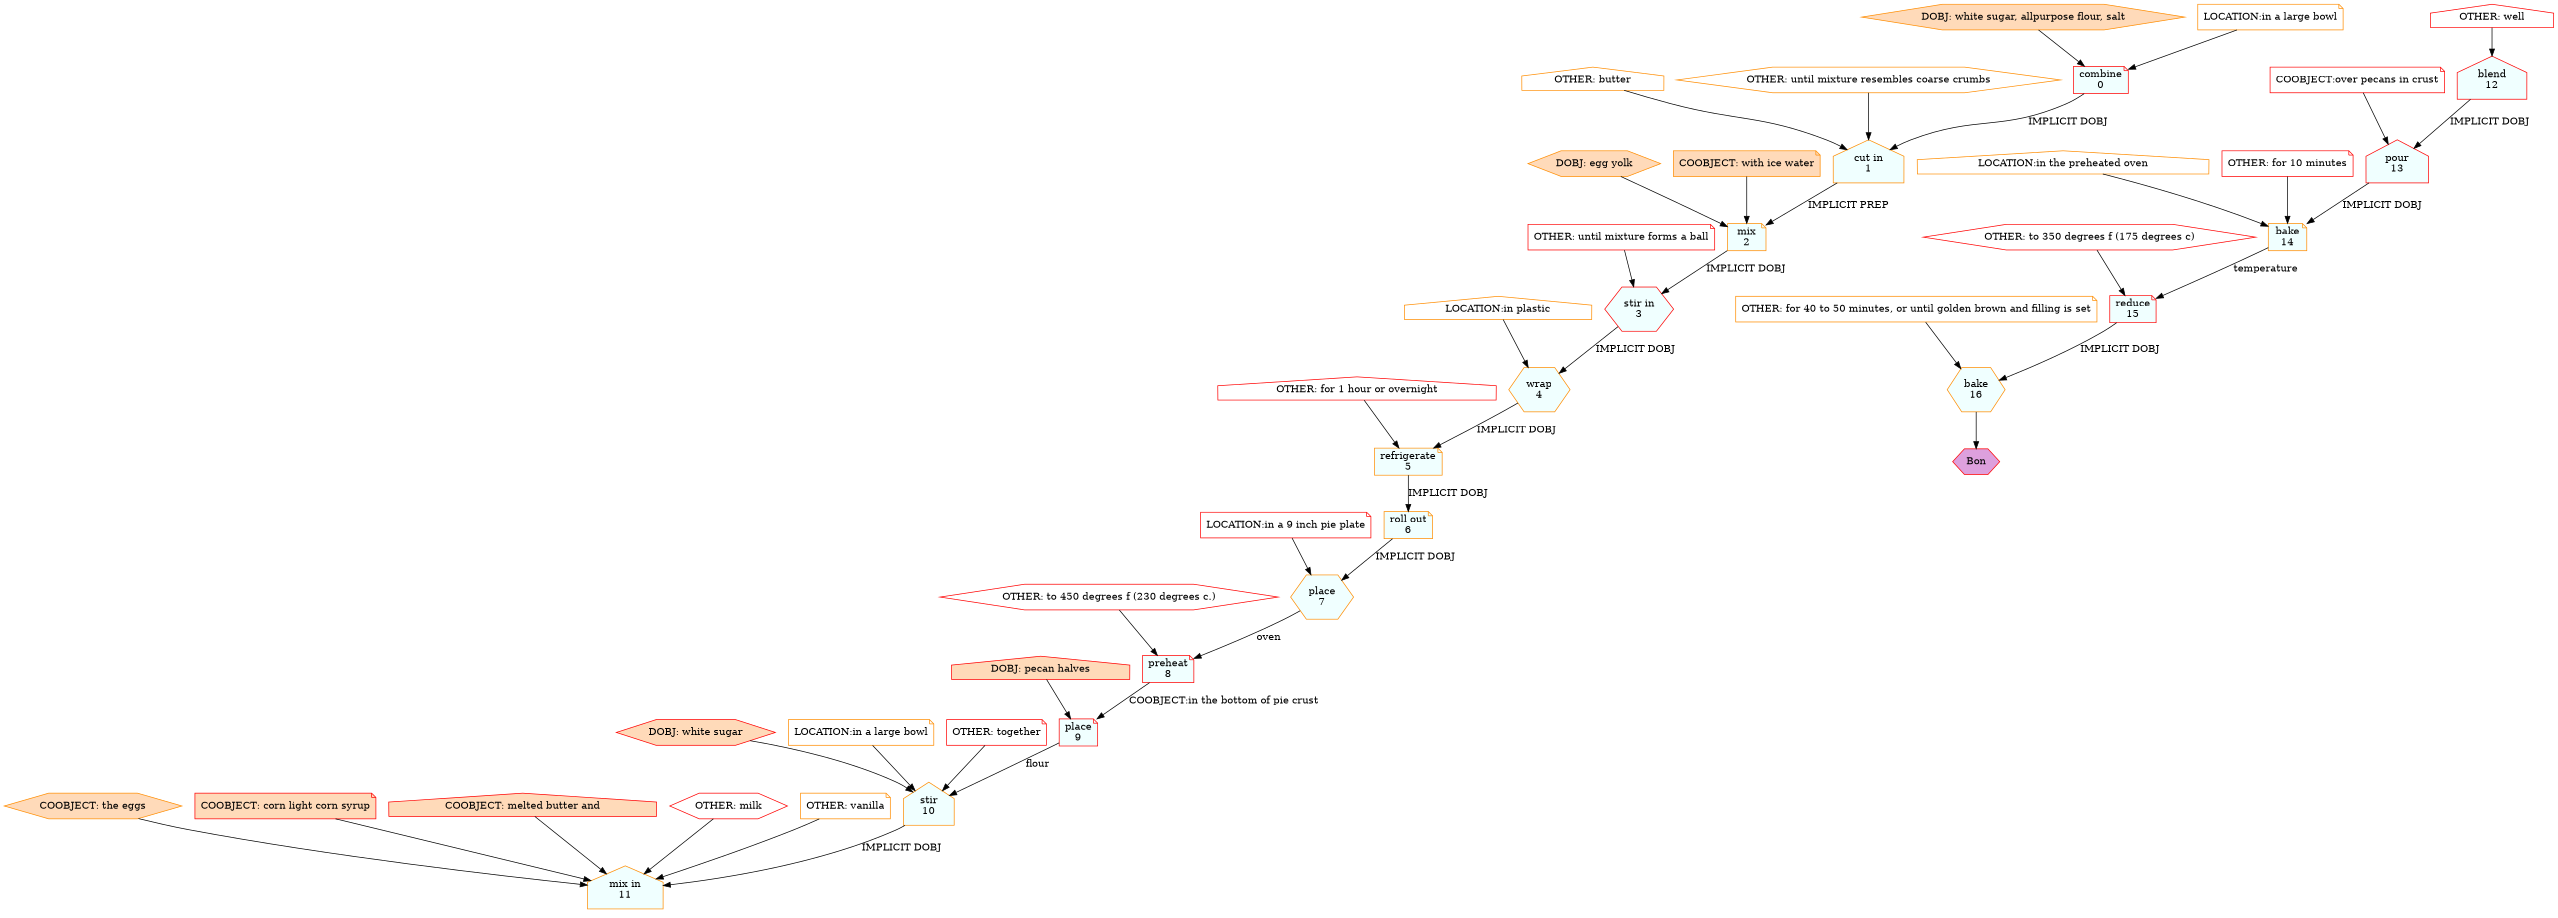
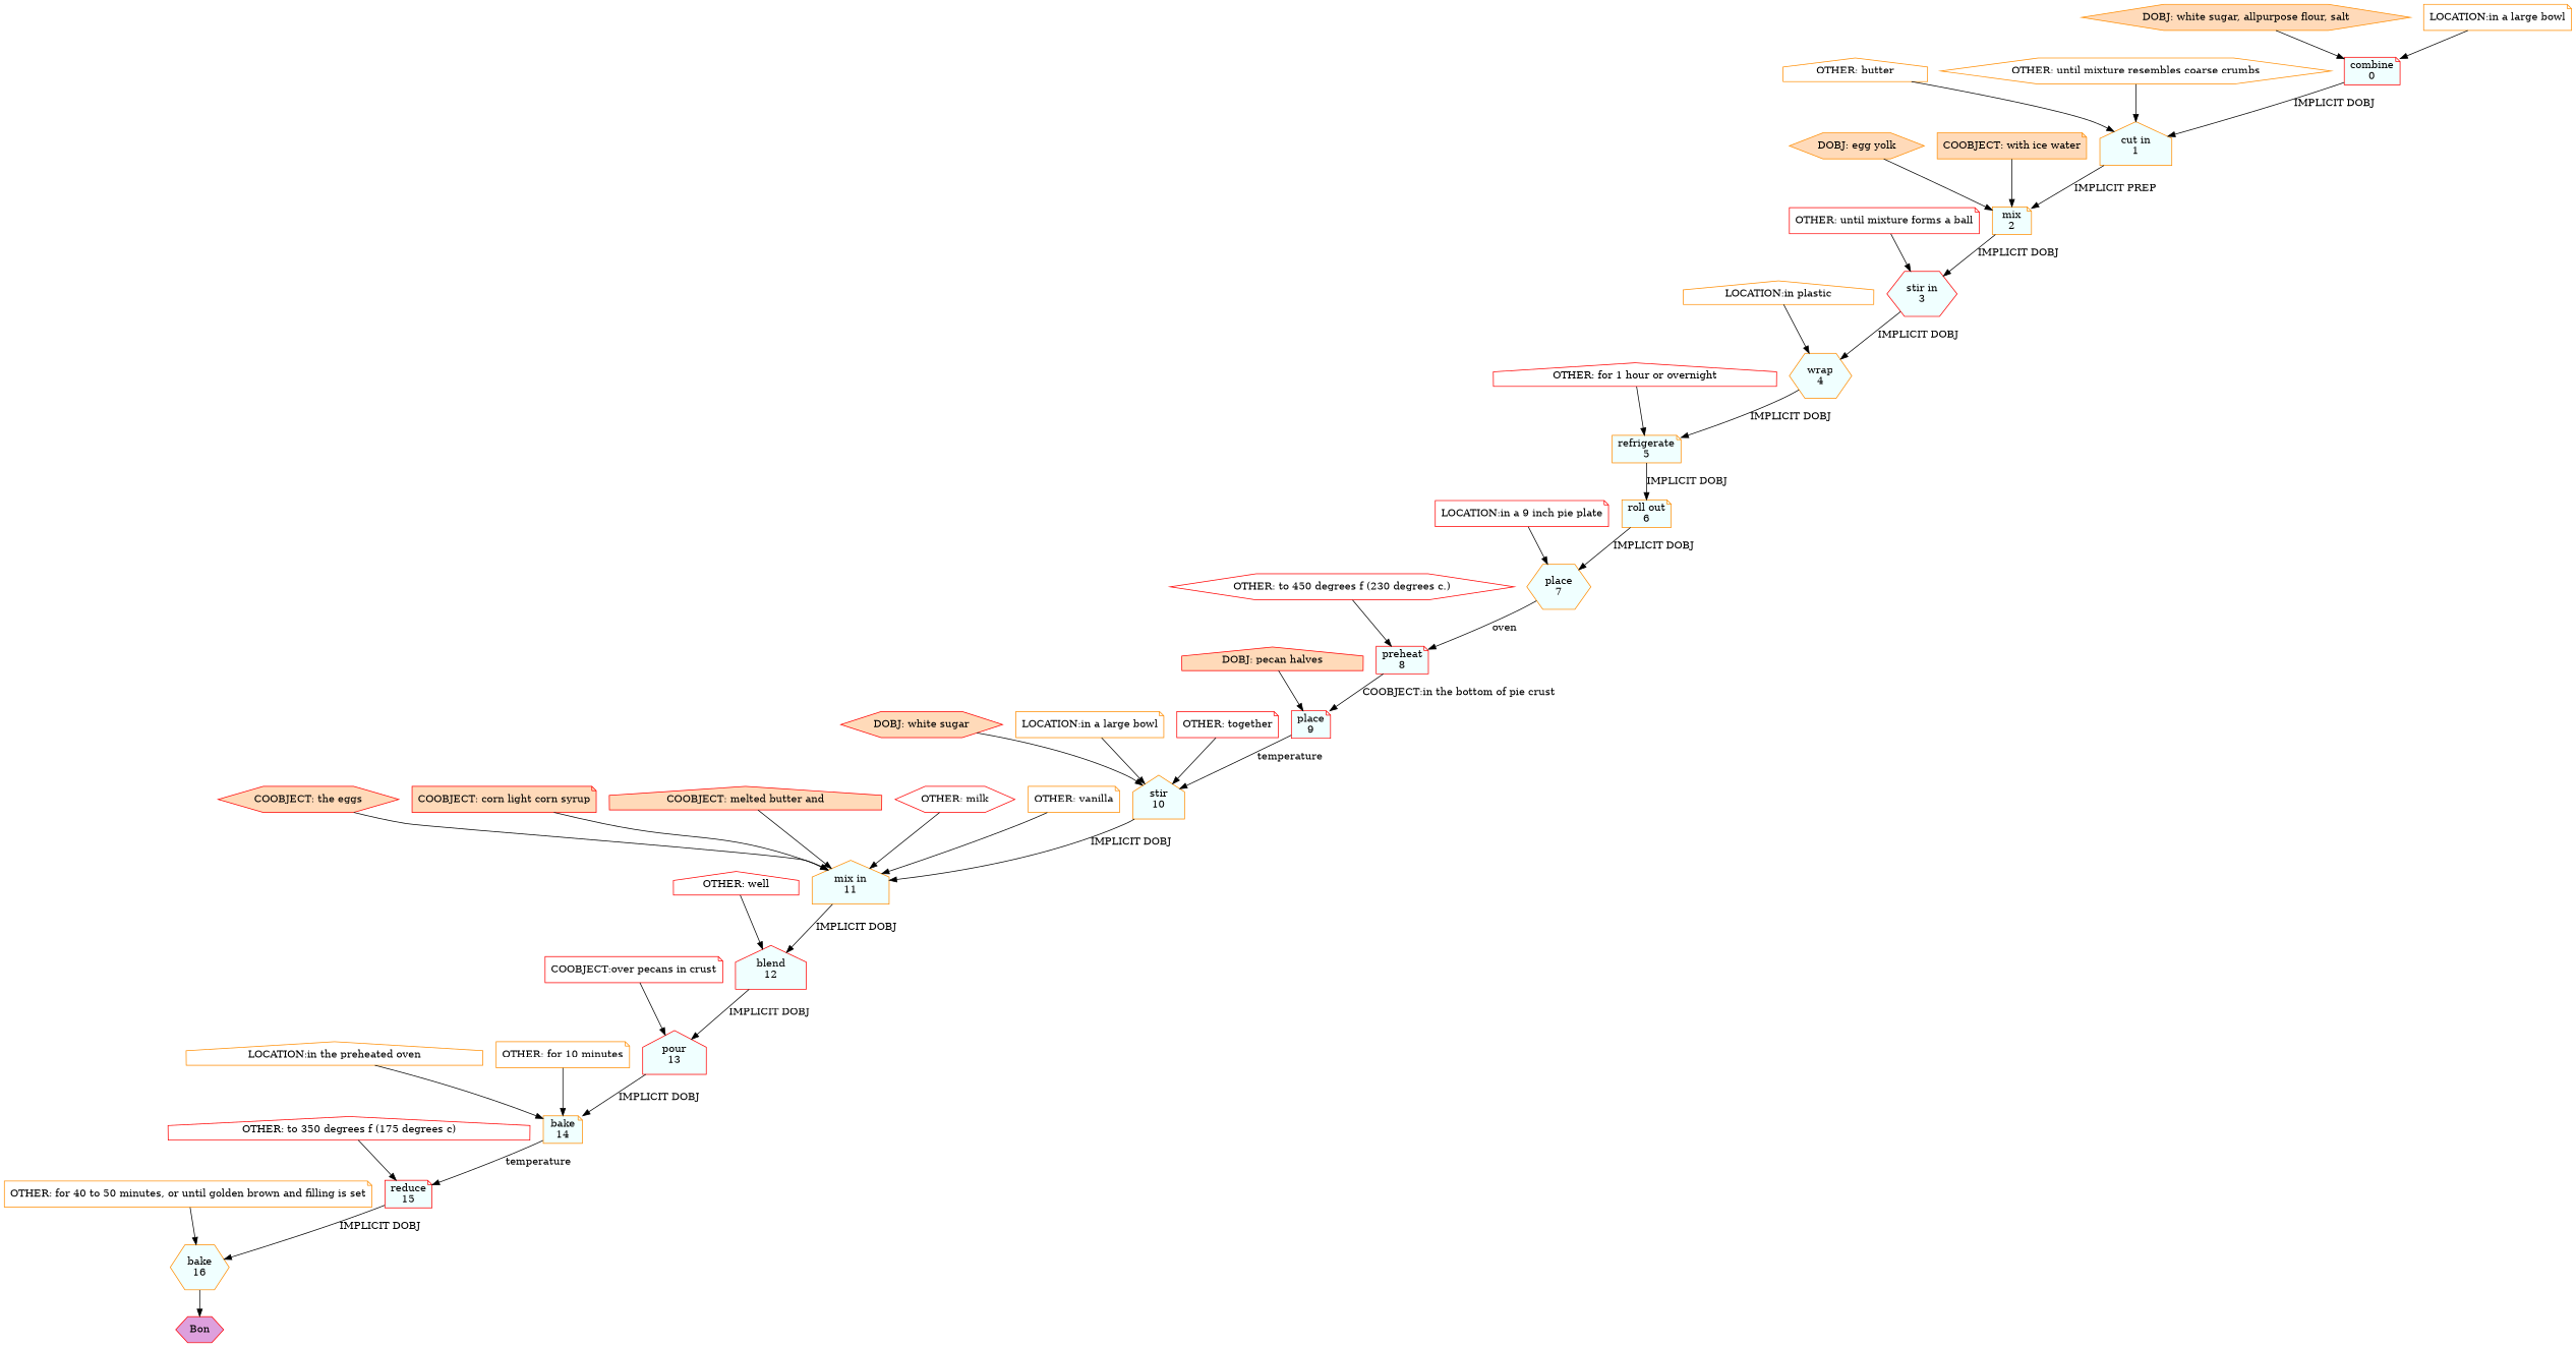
  digraph {
    node [color=red fillcolor=white shape=note style=filled]
    n1 [fillcolor=azure label="combine\n0"]
    n2 [color=darkorange fillcolor=azure label="cut in\n1" shape=house]
    n3 [color=darkorange fillcolor=azure label="mix\n2"]
    n4 [fillcolor=azure label="stir in\n3" shape=hexagon]
    n5 [color=darkorange fillcolor=azure label="wrap\n4" shape=hexagon]
    n6 [color=darkorange fillcolor=azure label="refrigerate\n5"]
    n7 [color=darkorange fillcolor=azure label="roll out\n6"]
    n8 [color=darkorange fillcolor=azure label="place\n7" shape=hexagon]
    n9 [fillcolor=azure label="preheat\n8"]
    n10 [fillcolor=azure label="place\n9"]
    n11 [color=darkorange fillcolor=azure label="stir\n10" shape=house]
    n12 [color=darkorange fillcolor=azure label="mix in\n11" shape=house]
    n13 [fillcolor=azure label="blend\n12" shape=house]
    n14 [fillcolor=azure label="pour\n13" shape=house]
    n15 [color=darkorange fillcolor=azure label="bake\n14"]
    n16 [fillcolor=azure label="reduce\n15"]
    n17 [color=darkorange fillcolor=azure label="bake\n16" shape=hexagon]
    n18 [fillcolor=plum label=Bon shape=hexagon]
    n19 [color=darkorange fillcolor=peachpuff label="DOBJ: white sugar, allpurpose flour, salt" shape=hexagon]
    n20 [color=darkorange label="LOCATION:in a large bowl"]
    n21 [color=darkorange label="OTHER: butter" shape=house]
    n22 [color=darkorange label="OTHER: until mixture resembles coarse crumbs" shape=hexagon]
    n23 [color=darkorange fillcolor=peachpuff label="DOBJ: egg yolk" shape=hexagon]
    n24 [color=darkorange fillcolor=peachpuff label="COOBJECT: with ice water"]
    n25 [label="OTHER: until mixture forms a ball"]
    n26 [color=darkorange label="LOCATION:in plastic" shape=house]
    n27 [label="OTHER: for 1 hour or overnight" shape=house]
    n28 [label="LOCATION:in a 9 inch pie plate"]
    n29 [label="OTHER: to 450 degrees f (230 degrees c.)" shape=hexagon]
    n30 [fillcolor=peachpuff label="DOBJ: pecan halves" shape=house]
    n31 [fillcolor=peachpuff label="DOBJ: white sugar" shape=hexagon]
    n32 [color=darkorange label="LOCATION:in a large bowl"]
    n33 [label="OTHER: together"]
-   n34 [color=darkorange fillcolor=peachpuff label="COOBJECT: the eggs" shape=hexagon]
+   n34 [fillcolor=peachpuff label="COOBJECT: the eggs" shape=hexagon]
    n35 [fillcolor=peachpuff label="COOBJECT: corn light corn syrup"]
    n36 [fillcolor=peachpuff label="COOBJECT: melted butter and" shape=house]
    n37 [label="OTHER: milk" shape=hexagon]
    n38 [color=darkorange label="OTHER: vanilla"]
    n39 [label="OTHER: well" shape=house]
    n40 [label="COOBJECT:over pecans in crust"]
    n41 [color=darkorange label="LOCATION:in the preheated oven" shape=house]
-   n42 [label="OTHER: for 10 minutes"]
-   n43 [label="OTHER: to 350 degrees f (175 degrees c)" shape=hexagon]
+   n42 [color=darkorange label="OTHER: for 10 minutes"]
+   n43 [label="OTHER: to 350 degrees f (175 degrees c)" shape=house]
    n44 [color=darkorange label="OTHER: for 40 to 50 minutes, or until golden brown and filling is set"]
    n1 -> n2 [label="IMPLICIT DOBJ"]
    n2 -> n3 [label="IMPLICIT PREP"]
    n3 -> n4 [label="IMPLICIT DOBJ"]
    n4 -> n5 [label="IMPLICIT DOBJ"]
    n5 -> n6 [label="IMPLICIT DOBJ"]
    n6 -> n7 [label="IMPLICIT DOBJ"]
    n7 -> n8 [label="IMPLICIT DOBJ"]
    n8 -> n9 [label=oven]
    n9 -> n10 [label="COOBJECT:in the bottom of pie crust"]
-   n10 -> n11 [label=flour]
+   n10 -> n11 [label=temperature]
    n11 -> n12 [label="IMPLICIT DOBJ"]
+   n12 -> n13 [label="IMPLICIT DOBJ"]
    n13 -> n14 [label="IMPLICIT DOBJ"]
    n14 -> n15 [label="IMPLICIT DOBJ"]
    n15 -> n16 [label=temperature]
    n16 -> n17 [label="IMPLICIT DOBJ"]
    n17 -> n18
    n19 -> n1
    n20 -> n1
    n21 -> n2
    n22 -> n2
    n23 -> n3
    n24 -> n3
    n25 -> n4
    n26 -> n5
    n27 -> n6
    n28 -> n8
    n29 -> n9
    n30 -> n10
    n31 -> n11
    n32 -> n11
    n33 -> n11
    n34 -> n12
    n35 -> n12
    n36 -> n12
    n37 -> n12
    n38 -> n12
    n39 -> n13
    n40 -> n14
    n41 -> n15
    n42 -> n15
    n43 -> n16
    n44 -> n17
  }
